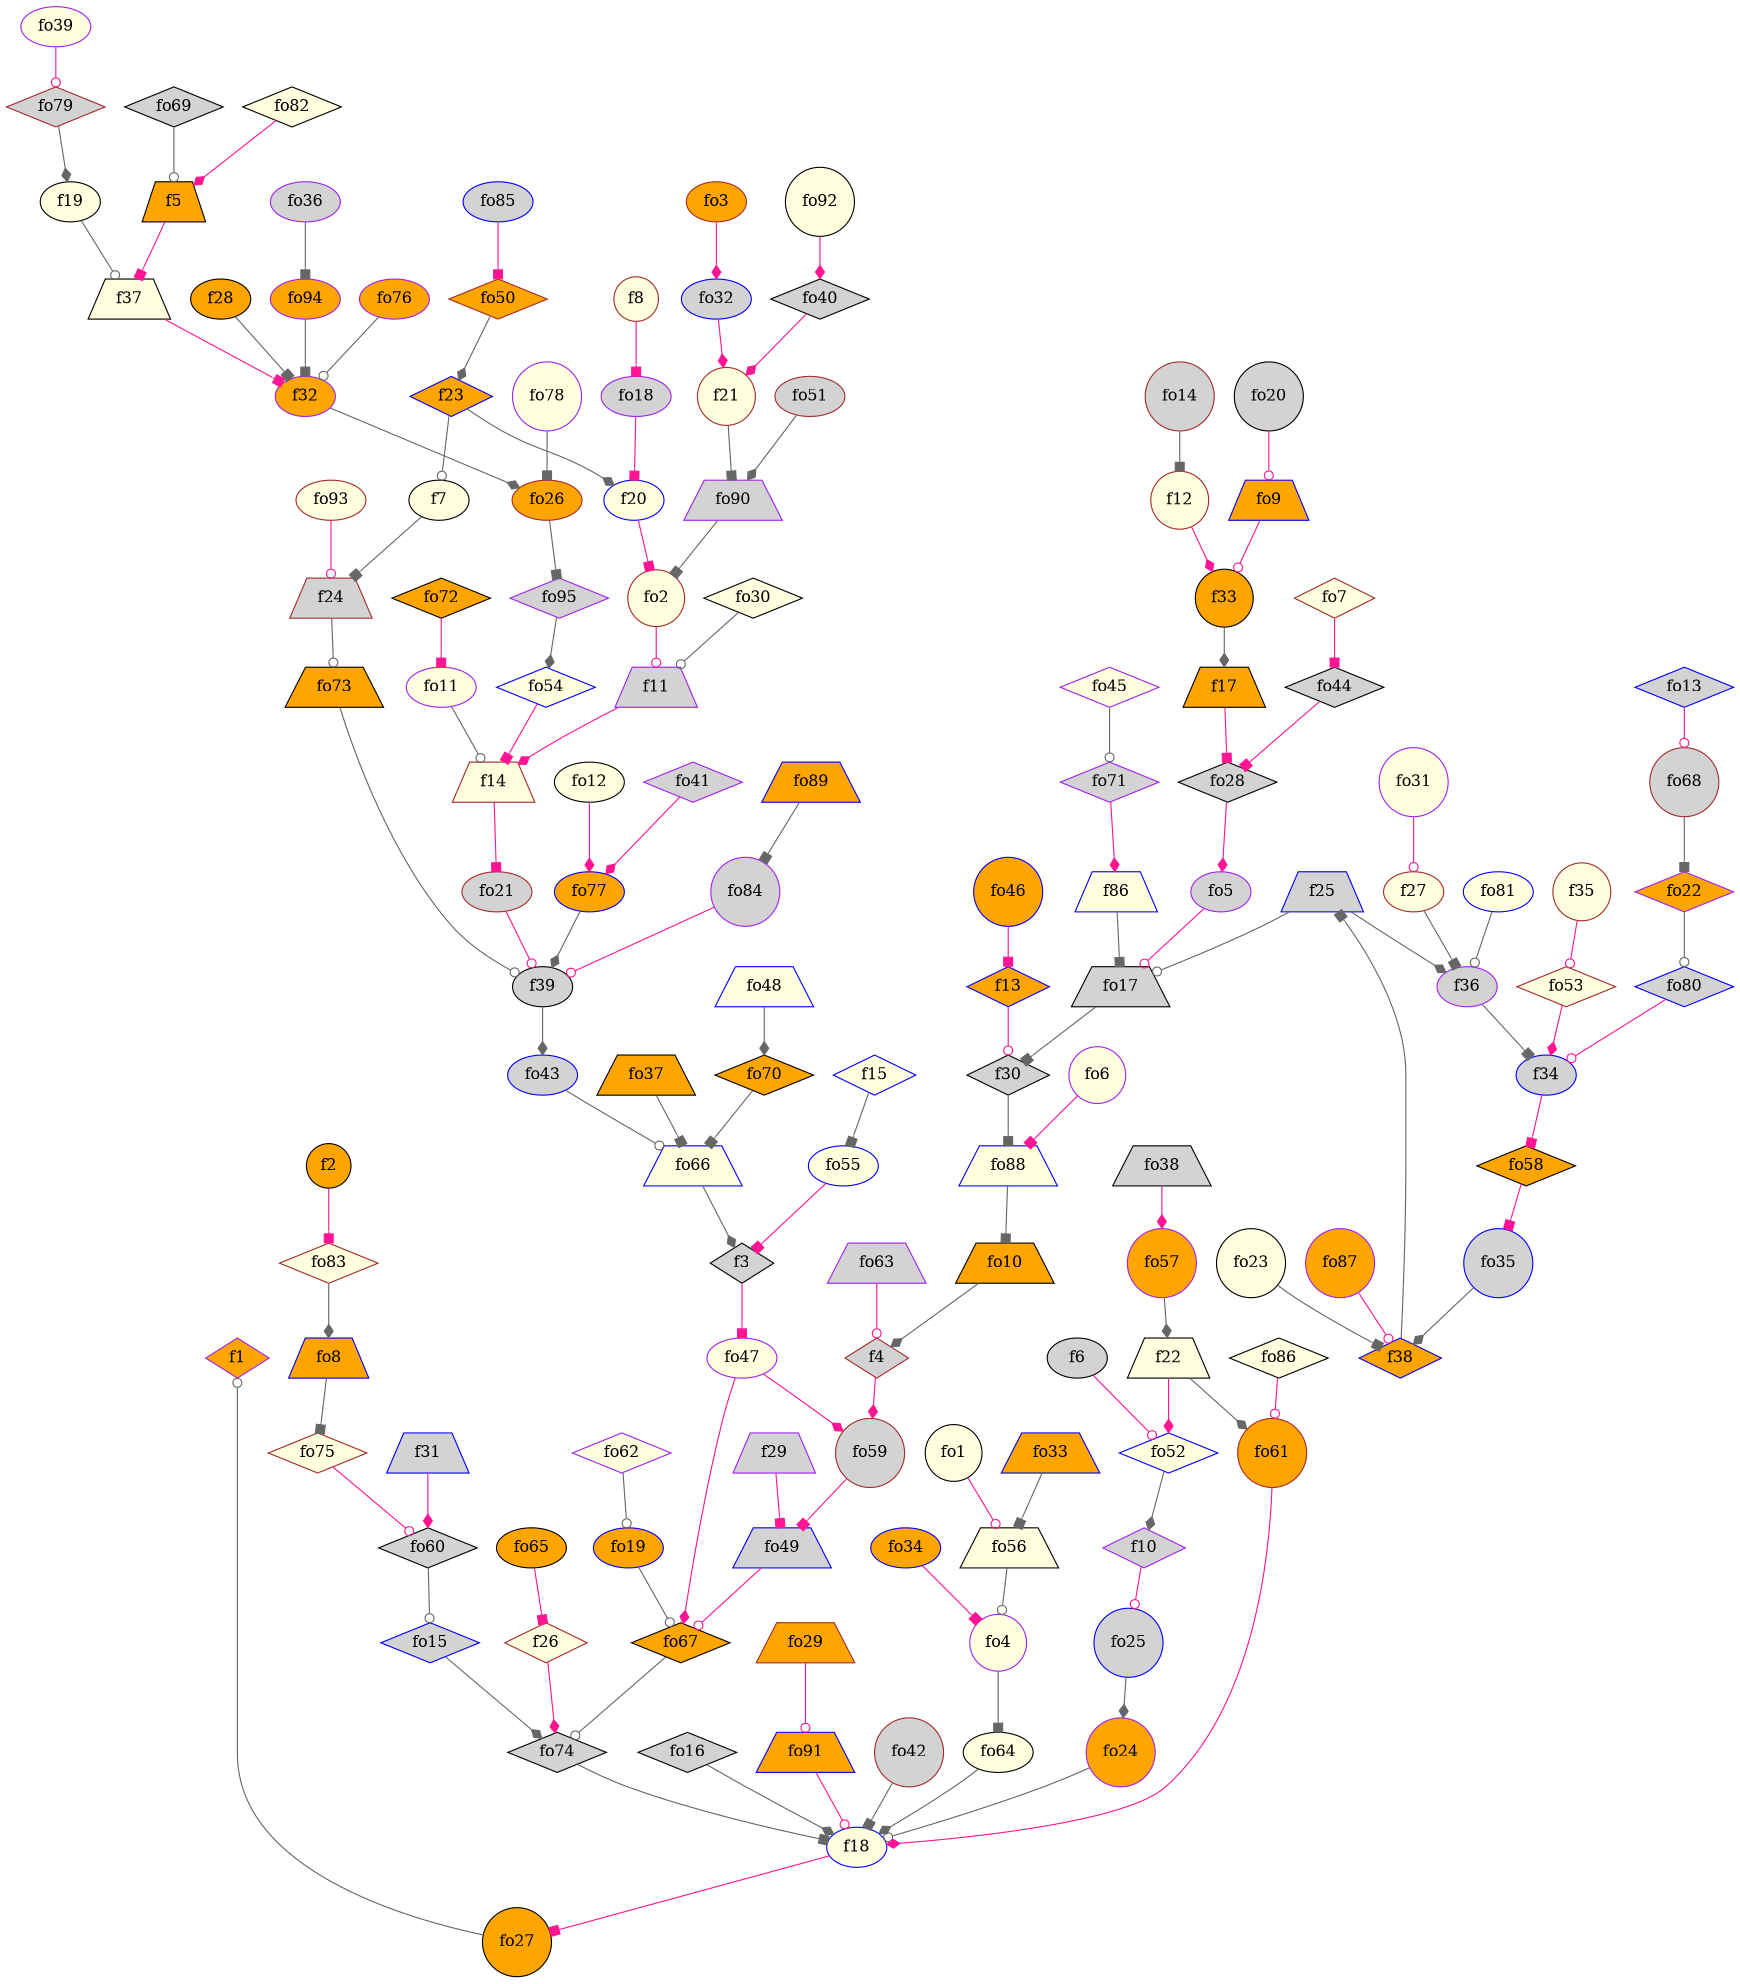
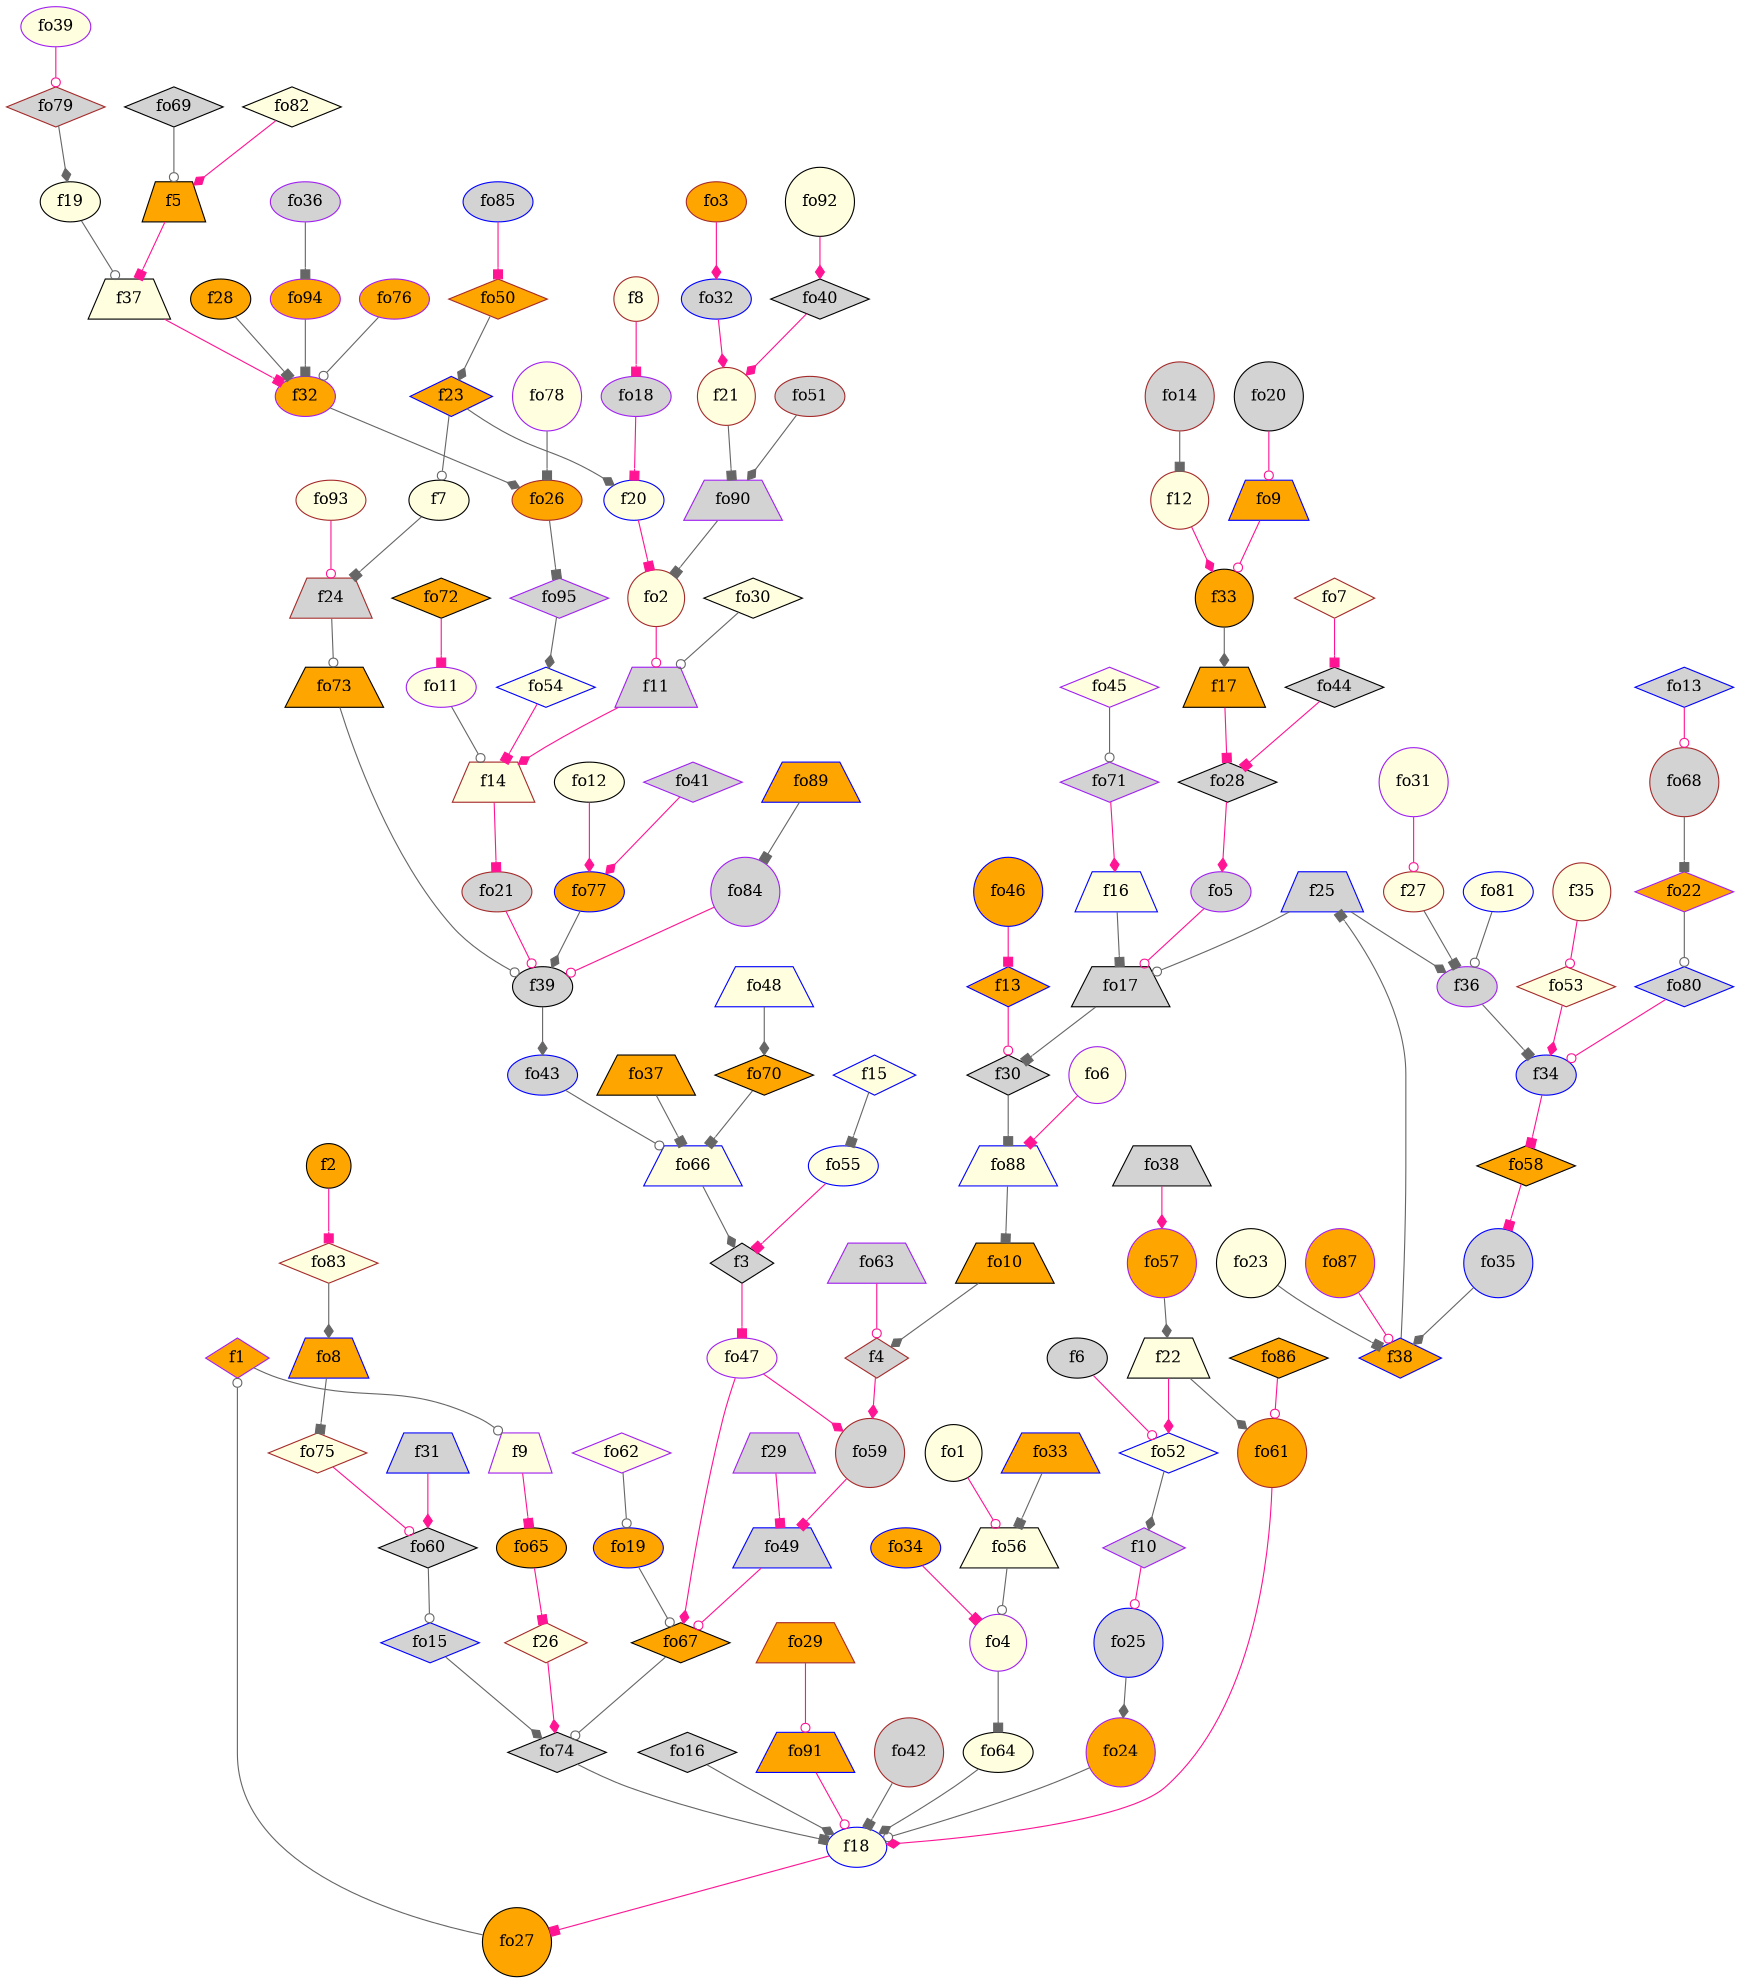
  strict digraph {
    node [color=black fillcolor=lightgrey shape=diamond style=filled]
    edge [arrowhead=box color=gray40 weight=2]
    f1 [color=purple fillcolor=orange]
+   f9 [color=purple fillcolor=lightyellow shape=trapezium]
    fo65 [fillcolor=orange shape=ellipse]
    f2 [fillcolor=orange shape=circle]
    fo83 [color=brown fillcolor=lightyellow]
    fo8 [color=blue fillcolor=orange shape=trapezium]
    fo47 [color=purple fillcolor=lightyellow shape=ellipse]
    f3
    fo59 [color=brown shape=circle]
    fo67 [fillcolor=orange]
    f4 [color=brown]
    fo49 [color=blue shape=trapezium]
    f5 [fillcolor=orange shape=trapezium]
    f37 [fillcolor=lightyellow shape=trapezium]
    f32 [color=purple fillcolor=orange shape=ellipse]
    f6 [shape=ellipse]
    fo52 [color=blue fillcolor=lightyellow]
    f10 [color=purple]
    f7 [fillcolor=lightyellow shape=ellipse]
    f24 [color=brown shape=trapezium]
    fo73 [fillcolor=orange shape=trapezium]
    f8 [color=brown fillcolor=lightyellow shape=circle]
    fo18 [color=purple shape=ellipse]
    f20 [color=blue fillcolor=lightyellow shape=ellipse]
    f26 [color=brown fillcolor=lightyellow]
    fo25 [color=blue shape=circle]
    fo24 [color=purple fillcolor=orange shape=circle]
    f11 [color=purple shape=trapezium]
    f14 [color=brown fillcolor=lightyellow shape=trapezium]
    fo21 [color=brown shape=ellipse]
    f12 [color=brown fillcolor=lightyellow shape=circle]
    f33 [fillcolor=orange shape=circle]
    f17 [fillcolor=orange shape=trapezium]
    f13 [color=blue fillcolor=orange]
    f30
    fo88 [color=blue fillcolor=lightyellow shape=trapezium]
    f39 [shape=ellipse]
    f15 [color=blue fillcolor=lightyellow]
    fo55 [color=blue fillcolor=lightyellow shape=ellipse]
-   f16 [color=blue fillcolor=lightyellow shape=trapezium label=f86]
+   f16 [color=blue fillcolor=lightyellow shape=trapezium]
    fo17 [shape=trapezium]
    fo28
    fo5 [color=purple shape=ellipse]
    f18 [color=blue fillcolor=lightyellow shape=ellipse]
    fo27 [fillcolor=orange shape=circle]
    f19 [fillcolor=lightyellow shape=ellipse]
    fo2 [color=brown fillcolor=lightyellow shape=circle]
    f21 [color=brown fillcolor=lightyellow shape=circle]
    fo90 [color=purple shape=trapezium]
    f22 [fillcolor=lightyellow shape=trapezium]
    fo61 [color=brown fillcolor=orange shape=circle]
    f23 [color=blue fillcolor=orange]
    f25 [color=blue shape=trapezium]
    f36 [color=purple shape=ellipse]
    f34 [color=blue shape=ellipse]
    fo74
    f27 [color=brown fillcolor=lightyellow shape=ellipse]
    f28 [fillcolor=orange shape=ellipse]
    fo26 [color=brown fillcolor=orange shape=ellipse]
    f29 [color=purple shape=trapezium]
    fo10 [fillcolor=orange shape=trapezium]
    f31 [color=blue shape=trapezium]
    fo60
    fo15 [color=blue]
    fo95 [color=purple]
    fo58 [fillcolor=orange]
    fo35 [color=blue shape=circle]
    f35 [color=brown fillcolor=lightyellow shape=circle]
    fo53 [color=brown fillcolor=lightyellow]
    f38 [color=blue fillcolor=orange]
    fo43 [color=blue shape=ellipse]
    fo66 [color=blue fillcolor=lightyellow shape=trapezium]
    fo1 [fillcolor=lightyellow shape=circle]
    fo56 [fillcolor=lightyellow shape=trapezium]
    fo4 [color=purple fillcolor=lightyellow shape=circle]
    fo3 [color=brown fillcolor=orange shape=ellipse]
    fo32 [color=blue shape=ellipse]
    fo64 [fillcolor=lightyellow shape=ellipse]
    fo6 [color=purple fillcolor=lightyellow shape=circle]
    fo7 [color=brown fillcolor=lightyellow]
    fo44
    fo75 [color=brown fillcolor=lightyellow]
    fo9 [color=blue fillcolor=orange shape=trapezium]
    fo11 [color=purple fillcolor=lightyellow shape=ellipse]
    fo12 [fillcolor=lightyellow shape=ellipse]
    fo77 [color=blue fillcolor=orange shape=ellipse]
    fo13 [color=blue]
    fo68 [color=brown shape=circle]
    fo22 [color=purple fillcolor=orange]
    fo14 [color=brown shape=circle]
    fo16
    fo19 [color=blue fillcolor=orange shape=ellipse]
    fo20 [shape=circle]
    fo80 [color=blue]
    fo23 [fillcolor=lightyellow shape=circle]
    fo54 [color=blue fillcolor=lightyellow]
    fo29 [color=brown fillcolor=orange shape=trapezium]
    fo91 [color=blue fillcolor=orange shape=trapezium]
    fo30 [fillcolor=lightyellow]
    fo31 [color=purple fillcolor=lightyellow shape=circle]
    fo33 [color=blue fillcolor=orange shape=trapezium]
    fo34 [color=blue fillcolor=orange shape=ellipse]
    fo36 [color=purple shape=ellipse]
    fo94 [color=purple fillcolor=orange shape=ellipse]
    fo37 [fillcolor=orange shape=trapezium]
    fo38 [shape=trapezium]
    fo57 [color=purple fillcolor=orange shape=circle]
    fo39 [color=purple fillcolor=lightyellow shape=ellipse]
    fo79 [color=brown]
    fo40
    fo41 [color=purple]
    fo42 [color=brown shape=circle]
    fo45 [color=purple fillcolor=lightyellow]
    fo71 [color=purple]
    fo46 [color=blue fillcolor=orange shape=circle]
    fo48 [color=blue fillcolor=lightyellow shape=trapezium]
    fo70 [fillcolor=orange]
    fo50 [color=brown fillcolor=orange]
    fo51 [color=brown shape=ellipse]
    fo62 [color=purple fillcolor=lightyellow]
    fo63 [color=purple shape=trapezium]
    fo69
    fo72 [fillcolor=orange]
    fo76 [color=purple fillcolor=orange shape=ellipse]
    fo78 [color=purple fillcolor=lightyellow shape=circle]
    fo81 [color=blue fillcolor=lightyellow shape=ellipse]
    fo82 [fillcolor=lightyellow]
    fo84 [color=purple shape=circle]
    fo85 [color=blue shape=ellipse]
-   fo86 [fillcolor=lightyellow]
+   fo86 [fillcolor=orange]
    fo87 [color=purple fillcolor=orange shape=circle]
    fo89 [color=blue fillcolor=orange shape=trapezium]
    fo92 [fillcolor=lightyellow shape=circle]
    fo93 [color=brown fillcolor=lightyellow shape=ellipse]
+   f1 -> f9 [arrowhead=odot]
+   f9 -> fo65 [color=deeppink]
    fo65 -> f26 [color=deeppink]
    f2 -> fo83 [color=deeppink]
    fo83 -> fo8 [arrowhead=diamond]
    fo8 -> fo75
    fo47 -> fo59 [arrowhead=diamond color=deeppink]
    fo47 -> fo67 [arrowhead=diamond color=deeppink]
    f3 -> fo47 [color=deeppink]
    fo59 -> fo49 [color=deeppink]
    fo67 -> fo74 [arrowhead=odot]
    f4 -> fo59 [arrowhead=diamond color=deeppink]
    fo49 -> fo67 [arrowhead=odot color=deeppink]
    f5 -> f37 [color=deeppink]
    f37 -> f32 [color=deeppink]
    f32 -> fo26 [arrowhead=diamond]
    f6 -> fo52 [arrowhead=odot color=deeppink]
    fo52 -> f10 [arrowhead=diamond]
    f10 -> fo25 [arrowhead=odot color=deeppink]
    f7 -> f24
    f24 -> fo73 [arrowhead=odot]
    fo73 -> f39 [arrowhead=odot]
    f8 -> fo18 [color=deeppink]
    fo18 -> f20 [color=deeppink]
    f20 -> fo2 [color=deeppink]
    f26 -> fo74 [arrowhead=diamond color=deeppink]
    fo25 -> fo24 [arrowhead=diamond]
    fo24 -> f18 [arrowhead=odot]
    f11 -> f14 [arrowhead=diamond color=deeppink]
    f14 -> fo21 [color=deeppink]
    fo21 -> f39 [arrowhead=odot color=deeppink]
    f12 -> f33 [arrowhead=diamond color=deeppink]
    f33 -> f17 [arrowhead=diamond]
    f17 -> fo28 [color=deeppink]
    f13 -> f30 [arrowhead=odot color=deeppink]
    f30 -> fo88
    fo88 -> fo10
    f39 -> fo43 [arrowhead=diamond]
    f15 -> fo55
    fo55 -> f3 [color=deeppink]
    f16 -> fo17
    fo17 -> f30
    fo28 -> fo5 [arrowhead=diamond color=deeppink]
    fo5 -> fo17 [arrowhead=odot color=deeppink]
    f18 -> fo27 [color=deeppink]
    fo27 -> f1 [arrowhead=odot]
    f19 -> f37 [arrowhead=odot]
    fo2 -> f11 [arrowhead=odot color=deeppink]
    f21 -> fo90
    fo90 -> fo2
    f22 -> fo52 [arrowhead=diamond color=deeppink]
    f22 -> fo61 [arrowhead=diamond]
    fo61 -> f18 [arrowhead=diamond color=deeppink]
    f23 -> f7 [arrowhead=odot]
    f23 -> f20 [arrowhead=diamond]
    f25 -> fo17 [arrowhead=odot]
    f25 -> f36 [arrowhead=diamond]
    f36 -> f34
    f34 -> fo58 [color=deeppink]
    fo74 -> f18
    f27 -> f36
    f28 -> f32
    fo26 -> fo95
    f29 -> fo49 [color=deeppink]
    fo10 -> f4 [arrowhead=diamond]
    f31 -> fo60 [arrowhead=diamond color=deeppink]
    fo60 -> fo15 [arrowhead=odot]
    fo15 -> fo74 [arrowhead=diamond]
    fo95 -> fo54 [arrowhead=diamond]
    fo58 -> fo35 [color=deeppink]
    fo35 -> f38 [arrowhead=diamond]
    f35 -> fo53 [arrowhead=odot color=deeppink]
    fo53 -> f34 [arrowhead=diamond color=deeppink]
    f38 -> f25
    fo43 -> fo66 [arrowhead=odot]
    fo66 -> f3 [arrowhead=diamond]
    fo1 -> fo56 [arrowhead=odot color=deeppink]
    fo56 -> fo4 [arrowhead=odot]
    fo4 -> fo64
    fo3 -> fo32 [arrowhead=diamond color=deeppink]
    fo32 -> f21 [arrowhead=diamond color=deeppink]
    fo64 -> f18 [arrowhead=diamond]
    fo6 -> fo88 [color=deeppink]
    fo7 -> fo44 [color=deeppink]
    fo44 -> fo28 [color=deeppink]
    fo75 -> fo60 [arrowhead=odot color=deeppink]
    fo9 -> f33 [arrowhead=odot color=deeppink]
    fo11 -> f14 [arrowhead=odot]
    fo12 -> fo77 [arrowhead=diamond color=deeppink]
    fo77 -> f39 [arrowhead=diamond]
    fo13 -> fo68 [arrowhead=odot color=deeppink]
    fo68 -> fo22
    fo22 -> fo80 [arrowhead=odot]
    fo14 -> f12
    fo16 -> f18 [arrowhead=diamond]
    fo19 -> fo67 [arrowhead=odot]
    fo20 -> fo9 [arrowhead=odot color=deeppink]
    fo80 -> f34 [arrowhead=odot color=deeppink]
    fo23 -> f38
    fo54 -> f14 [color=deeppink]
    fo29 -> fo91 [arrowhead=odot color=deeppink]
    fo91 -> f18 [arrowhead=odot color=deeppink]
    fo30 -> f11 [arrowhead=odot]
    fo31 -> f27 [arrowhead=odot color=deeppink]
    fo33 -> fo56
    fo34 -> fo4 [color=deeppink]
    fo36 -> fo94
    fo94 -> f32
    fo37 -> fo66
    fo38 -> fo57 [arrowhead=diamond color=deeppink]
    fo57 -> f22 [arrowhead=diamond]
    fo39 -> fo79 [arrowhead=odot color=deeppink]
    fo79 -> f19 [arrowhead=diamond]
    fo40 -> f21 [arrowhead=diamond color=deeppink]
    fo41 -> fo77 [arrowhead=diamond color=deeppink]
    fo42 -> f18
    fo45 -> fo71 [arrowhead=odot]
    fo71 -> f16 [arrowhead=diamond color=deeppink]
    fo46 -> f13 [color=deeppink]
    fo48 -> fo70 [arrowhead=diamond]
    fo70 -> fo66
    fo50 -> f23 [arrowhead=diamond]
    fo51 -> fo90 [arrowhead=diamond]
    fo62 -> fo19 [arrowhead=odot]
    fo63 -> f4 [arrowhead=odot color=deeppink]
    fo69 -> f5 [arrowhead=odot]
    fo72 -> fo11 [color=deeppink]
    fo76 -> f32 [arrowhead=odot]
    fo78 -> fo26
    fo81 -> f36 [arrowhead=odot]
    fo82 -> f5 [arrowhead=diamond color=deeppink]
    fo84 -> f39 [arrowhead=odot color=deeppink]
    fo85 -> fo50 [color=deeppink]
    fo86 -> fo61 [arrowhead=odot color=deeppink]
    fo87 -> f38 [arrowhead=odot color=deeppink]
    fo89 -> fo84
    fo92 -> fo40 [arrowhead=diamond color=deeppink]
    fo93 -> f24 [arrowhead=odot color=deeppink]
  }
